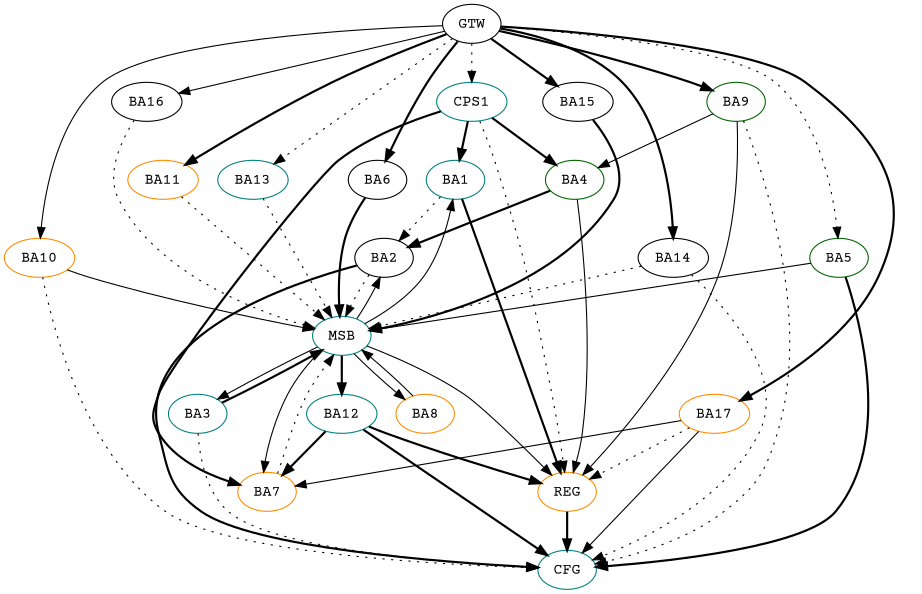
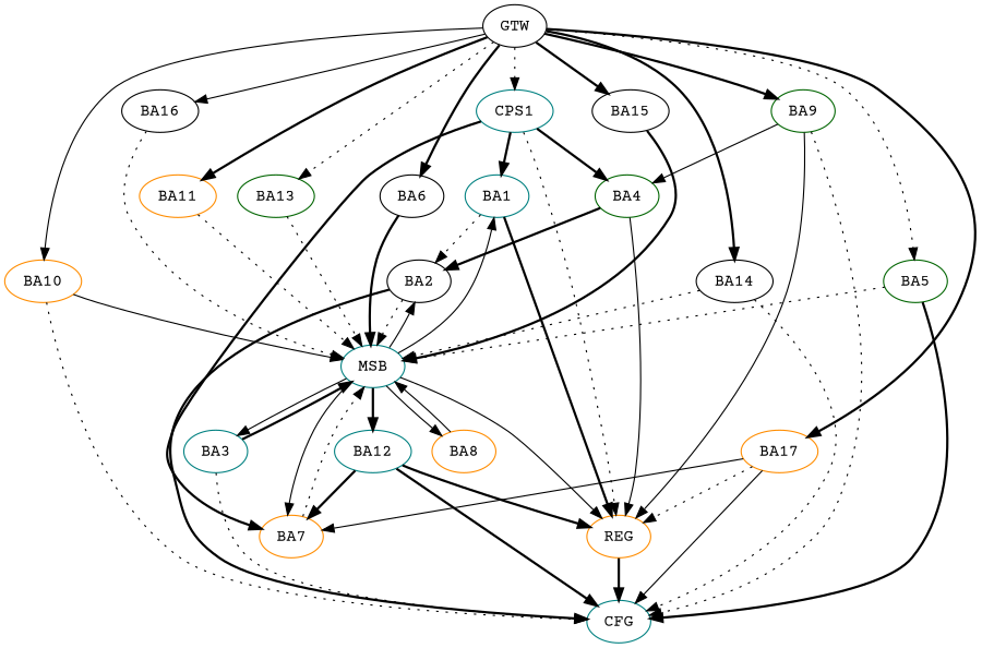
  strict digraph {
    fontname="Courier Prime"
    node [color=teal fontname="Courier Prime"]
    edge [fontname="Courier Prime" style=bold]
    n1 [label=BA1]
    n2 [color=black label=BA2]
    n3 [color=darkorange label=REG]
    n4 [label=MSB]
    n5 [label=CFG]
    n6 [label=BA3]
    n7 [color=darkorange label=BA7]
    n8 [color=darkorange label=BA8]
    n9 [label=BA12]
    n10 [color=darkgreen label=BA4]
    n11 [color=darkgreen label=BA5]
    n12 [color=black label=BA6]
    n13 [color=darkgreen label=BA9]
    n14 [color=darkorange label=BA10]
    n15 [color=darkorange label=BA11]
-   n16 [label=BA13]
+   n16 [color=darkgreen label=BA13]
    n17 [color=black label=BA14]
    n18 [color=black label=BA15]
    n19 [color=black label=BA16]
    n20 [color=darkorange label=BA17]
    n21 [label=CPS1]
    n22 [color=black label=GTW]
    n1 -> n2 [style=dotted]
    n1 -> n3
    n2 -> n4 [style=dotted]
    n2 -> n5
    n3 -> n5
    n4 -> n1 [style=solid]
    n4 -> n2 [style=solid]
    n4 -> n3 [style=solid]
    n4 -> n6 [style=solid]
    n4 -> n7 [style=solid]
    n4 -> n8 [style=solid]
    n4 -> n9
    n6 -> n4
    n6 -> n5 [style=dotted]
    n7 -> n4 [style=dotted]
    n8 -> n4 [style=solid]
    n9 -> n3
    n9 -> n5
    n9 -> n7
    n10 -> n2
    n10 -> n3 [style=solid]
-   n11 -> n4 [style=solid]
+   n11 -> n4 [style=dotted]
    n11 -> n5
    n12 -> n4
    n13 -> n3 [style=solid]
    n13 -> n5 [style=dotted]
    n13 -> n10 [style=solid]
    n14 -> n4 [style=solid]
    n14 -> n5 [style=dotted]
    n15 -> n4 [style=dotted]
    n16 -> n4 [style=dotted]
    n17 -> n4 [style=dotted]
    n17 -> n5 [style=dotted]
    n18 -> n4
    n19 -> n4 [style=dotted]
    n20 -> n3 [style=dotted]
    n20 -> n5 [style=solid]
    n20 -> n7 [style=solid]
    n21 -> n1
    n21 -> n3 [style=dotted]
    n21 -> n7
    n21 -> n10
    n22 -> n11 [style=dotted]
    n22 -> n12
    n22 -> n13
    n22 -> n14 [style=solid]
    n22 -> n15
    n22 -> n16 [style=dotted]
    n22 -> n17
    n22 -> n18
    n22 -> n19 [style=solid]
    n22 -> n20
    n22 -> n21 [style=dotted]
  }
